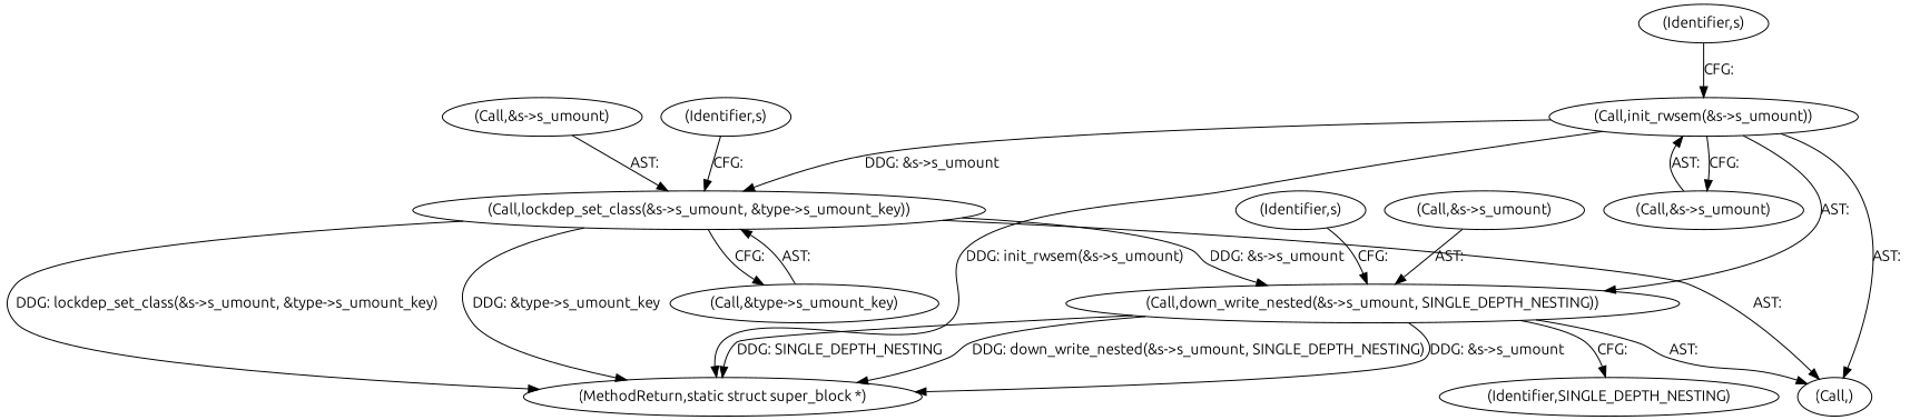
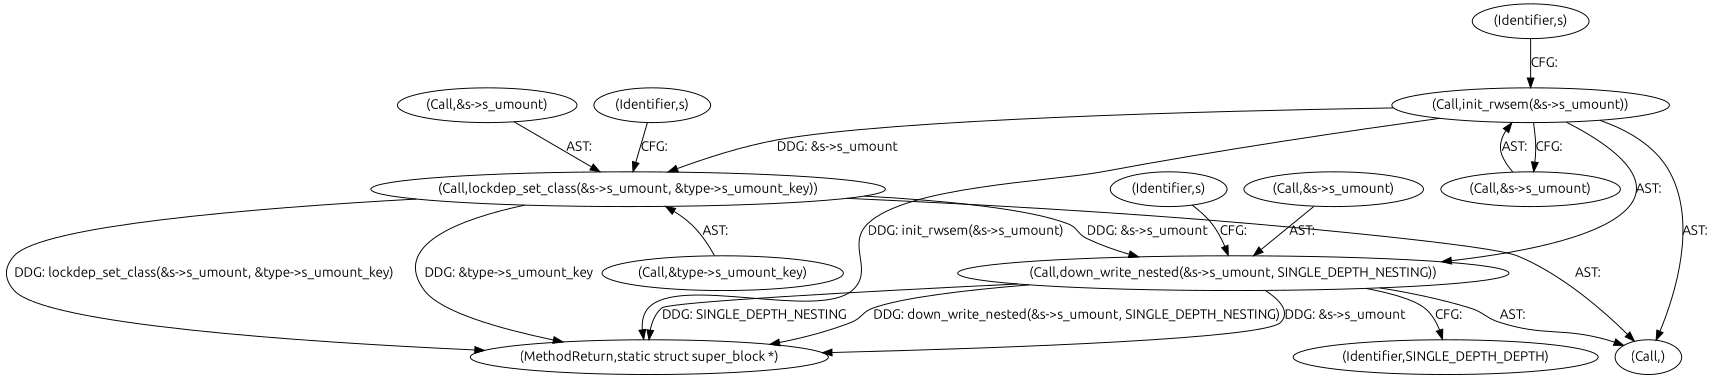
  digraph {
    fontname=Ubuntu
    node [fontname=Ubuntu]
    edge [fontname=Ubuntu]
    n1 [label="(Call,lockdep_set_class(&s->s_umount, &type->s_umount_key))"]
    n2 [label="(Call,down_write_nested(&s->s_umount, SINGLE_DEPTH_NESTING))"]
    n3 [label="(MethodReturn,static struct super_block *)"]
    n4 [label="(Call,)"]
    n5 [label="(Call,&type->s_umount_key)"]
-   n6 [label="(Identifier,SINGLE_DEPTH_NESTING)"]
+   n6 [label="(Identifier,SINGLE_DEPTH_DEPTH)"]
    n7 [label="(Call,init_rwsem(&s->s_umount))"]
    n8 [label="(Call,&s->s_umount)"]
    n9 [label="(Identifier,s)"]
    n10 [label="(Call,&s->s_umount)"]
    n11 [label="(Identifier,s)"]
    n12 [label="(Call,&s->s_umount)"]
    n13 [label="(Identifier,s)"]
    n1 -> n2 [label="DDG: &s->s_umount"]
    n1 -> n3 [label="DDG: lockdep_set_class(&s->s_umount, &type->s_umount_key)"]
    n1 -> n3 [label="DDG: &type->s_umount_key"]
    n1 -> n4 [label="AST: "]
-   n1 -> n5 [label="CFG: "]
    n2 -> n3 [label="DDG: down_write_nested(&s->s_umount, SINGLE_DEPTH_NESTING)"]
    n2 -> n3 [label="DDG: &s->s_umount"]
    n2 -> n3 [label="DDG: SINGLE_DEPTH_NESTING"]
    n2 -> n4 [label="AST: "]
    n2 -> n6 [label="CFG: "]
    n5 -> n1 [label="AST: "]
    n7 -> n1 [label="DDG: &s->s_umount"]
    n7 -> n2 [label="AST: "]
    n7 -> n3 [label="DDG: init_rwsem(&s->s_umount)"]
    n7 -> n4 [label="AST: "]
    n7 -> n8 [label="CFG: "]
    n8 -> n7 [label="AST: "]
    n9 -> n2 [label="CFG: "]
    n10 -> n1 [label="AST: "]
    n11 -> n1 [label="CFG: "]
    n12 -> n2 [label="AST: "]
    n13 -> n7 [label="CFG: "]
  }
